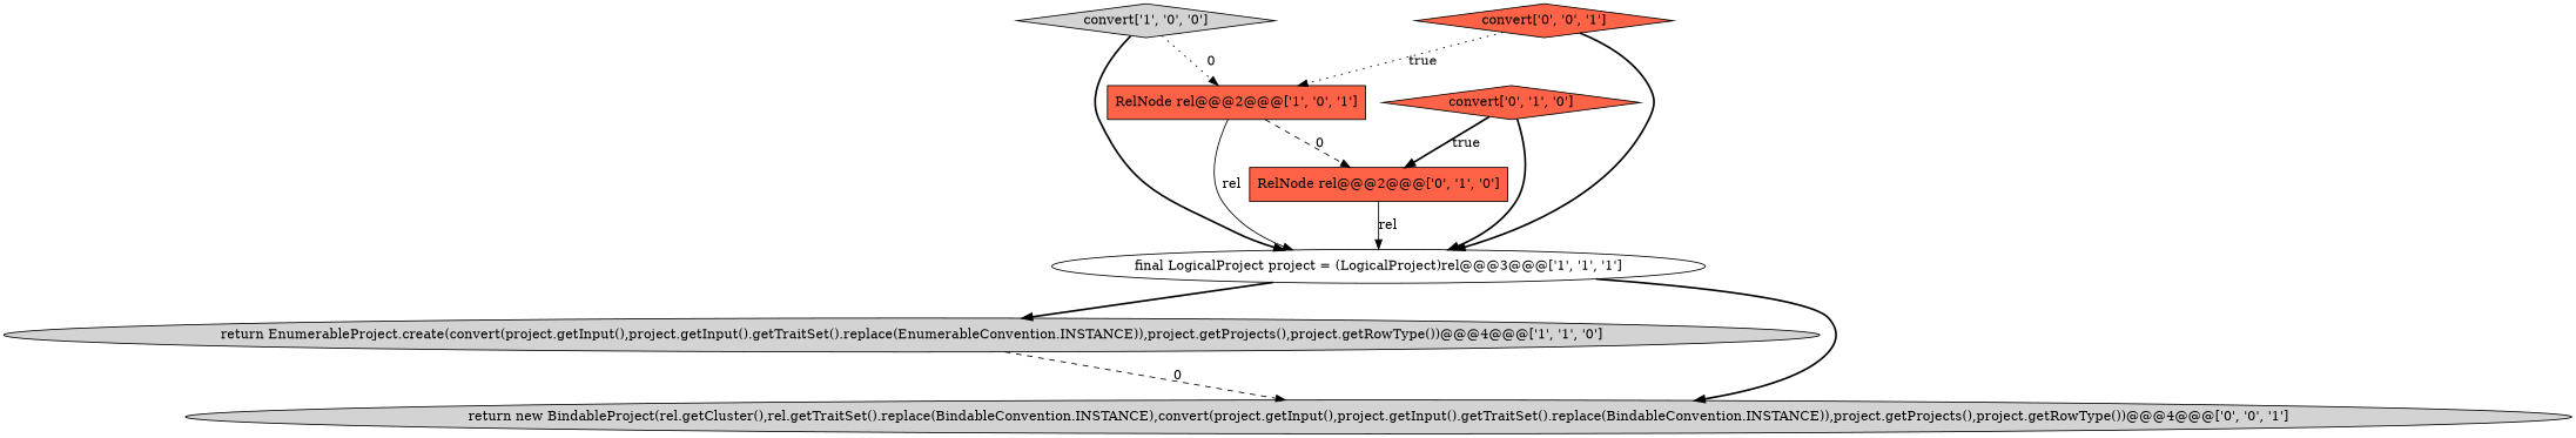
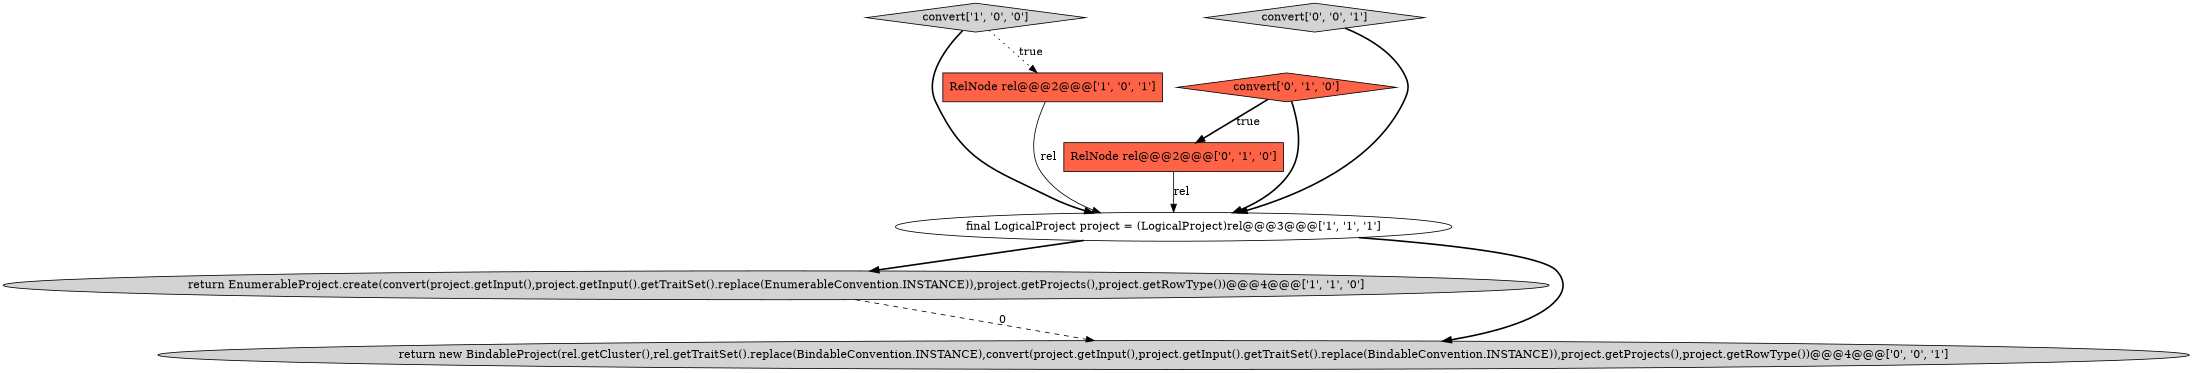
  digraph {
    node [fillcolor=lightgray shape=diamond style=filled]
    edge [style=bold]
    n1 [label="convert['1', '0', '0']"]
    n2 [fillcolor=tomato label="RelNode rel@@@2@@@['1', '0', '1']" shape=box]
    n3 [fillcolor=white label="final LogicalProject project = (LogicalProject)rel@@@3@@@['1', '1', '1']" shape=ellipse]
    n4 [fillcolor=tomato label="RelNode rel@@@2@@@['0', '1', '0']" shape=box]
    n5 [label="return EnumerableProject.create(convert(project.getInput(),project.getInput().getTraitSet().replace(EnumerableConvention.INSTANCE)),project.getProjects(),project.getRowType())@@@4@@@['1', '1', '0']" shape=ellipse]
    n6 [label="return new BindableProject(rel.getCluster(),rel.getTraitSet().replace(BindableConvention.INSTANCE),convert(project.getInput(),project.getInput().getTraitSet().replace(BindableConvention.INSTANCE)),project.getProjects(),project.getRowType())@@@4@@@['0', '0', '1']" shape=ellipse]
    n7 [fillcolor=tomato label="convert['0', '1', '0']"]
-   n8 [fillcolor=tomato label="convert['0', '0', '1']"]
-   n1 -> n2 [label=0 style=dotted]
+   n8 [label="convert['0', '0', '1']"]
+   n1 -> n2 [label=true style=dotted]
    n1 -> n3
    n2 -> n3 [label=rel style=solid]
-   n2 -> n4 [label=0 style=dashed]
    n3 -> n5
    n3 -> n6
    n4 -> n3 [label=rel style=solid]
    n5 -> n6 [label=0 style=dashed]
    n7 -> n3
    n7 -> n4 [label=true]
-   n8 -> n2 [label=true style=dotted]
    n8 -> n3
  }
